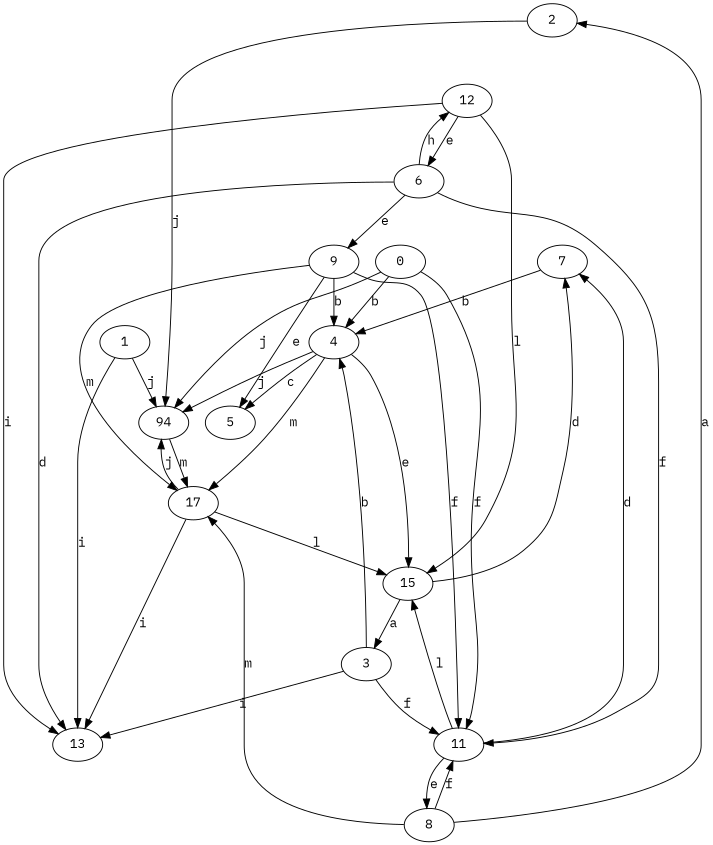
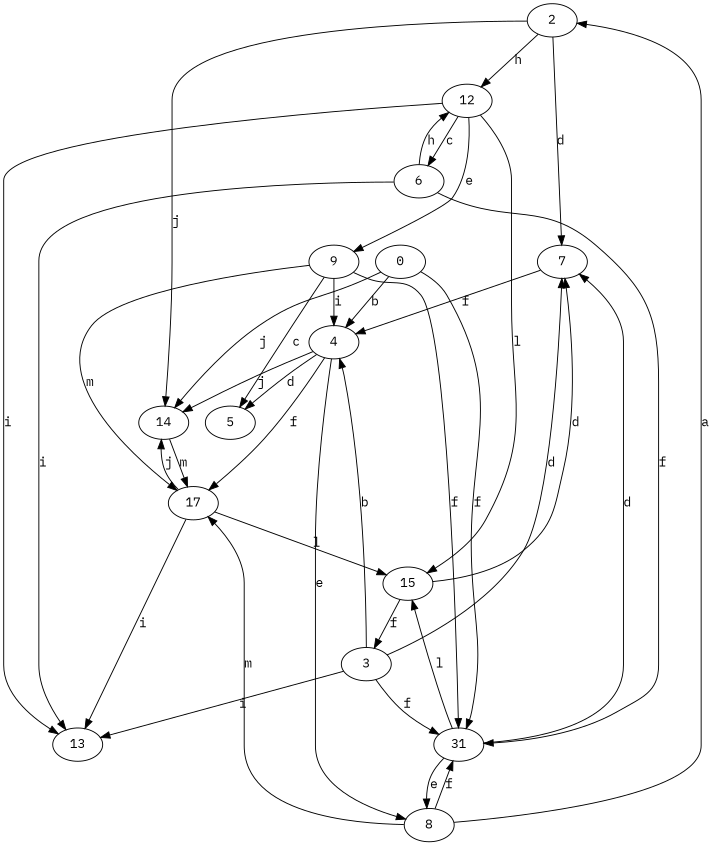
  strict digraph {
    fontname="IBM Plex Mono"
    node [fontname="IBM Plex Mono"]
    edge [fontname="IBM Plex Mono"]
    2
    7
    12
-   14 [label=94]
+   14
    4
    13
    6
    9
    15
    17
    3
-   11
+   11 [label=31]
    5
    8
    0
-   1
+   2 -> 7 [label=d]
+   2 -> 12 [label=h]
    2 -> 14 [label=j]
-   7 -> 4 [label=b]
+   7 -> 4 [label=f]
    12 -> 13 [label=i]
-   12 -> 6 [label=e]
-   6 -> 9 [label=e]
+   12 -> 6 [label=c]
+   12 -> 9 [label=e]
    12 -> 15 [label=l]
    14 -> 17 [label=m]
    4 -> 14 [label=j]
-   4 -> 17 [label=m]
-   4 -> 5 [label=c]
-   4 -> 15 [label=e]
+   4 -> 17 [label=f]
+   4 -> 5 [label=d]
+   4 -> 8 [label=e]
    6 -> 12 [label=h]
-   6 -> 13 [label=d]
+   6 -> 13 [label=i]
    6 -> 11 [label=f]
-   9 -> 4 [label=b]
+   9 -> 4 [label=i]
    9 -> 17 [label=m]
    9 -> 11 [label=f]
-   9 -> 5 [label=e]
+   9 -> 5 [label=c]
    15 -> 7 [label=d]
-   15 -> 3 [label=a]
+   15 -> 3 [label=f]
    17 -> 14 [label=j]
    17 -> 13 [label=i]
    17 -> 15 [label=l]
+   3 -> 7 [label=d]
    3 -> 4 [label=b]
    3 -> 13 [label=i]
    3 -> 11 [label=f]
    11 -> 7 [label=d]
    11 -> 15 [label=l]
    11 -> 8 [label=e]
    8 -> 2 [label=a]
    8 -> 17 [label=m]
    8 -> 11 [label=f]
    0 -> 14 [label=j]
    0 -> 4 [label=b]
    0 -> 11 [label=f]
-   1 -> 14 [label=j]
-   1 -> 13 [label=i]
  }
